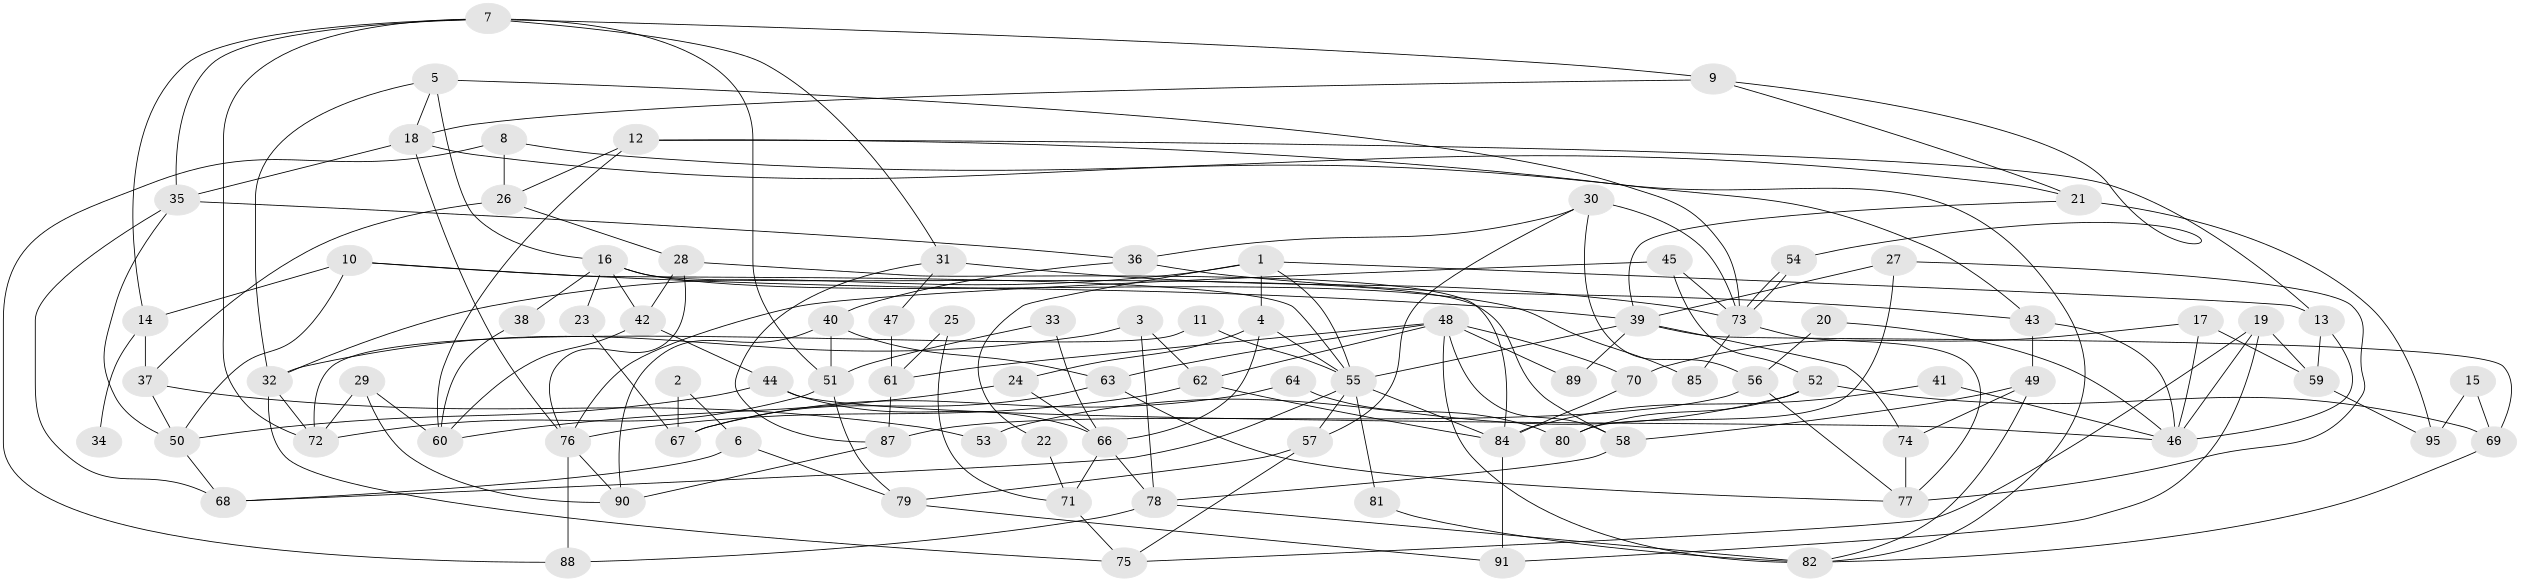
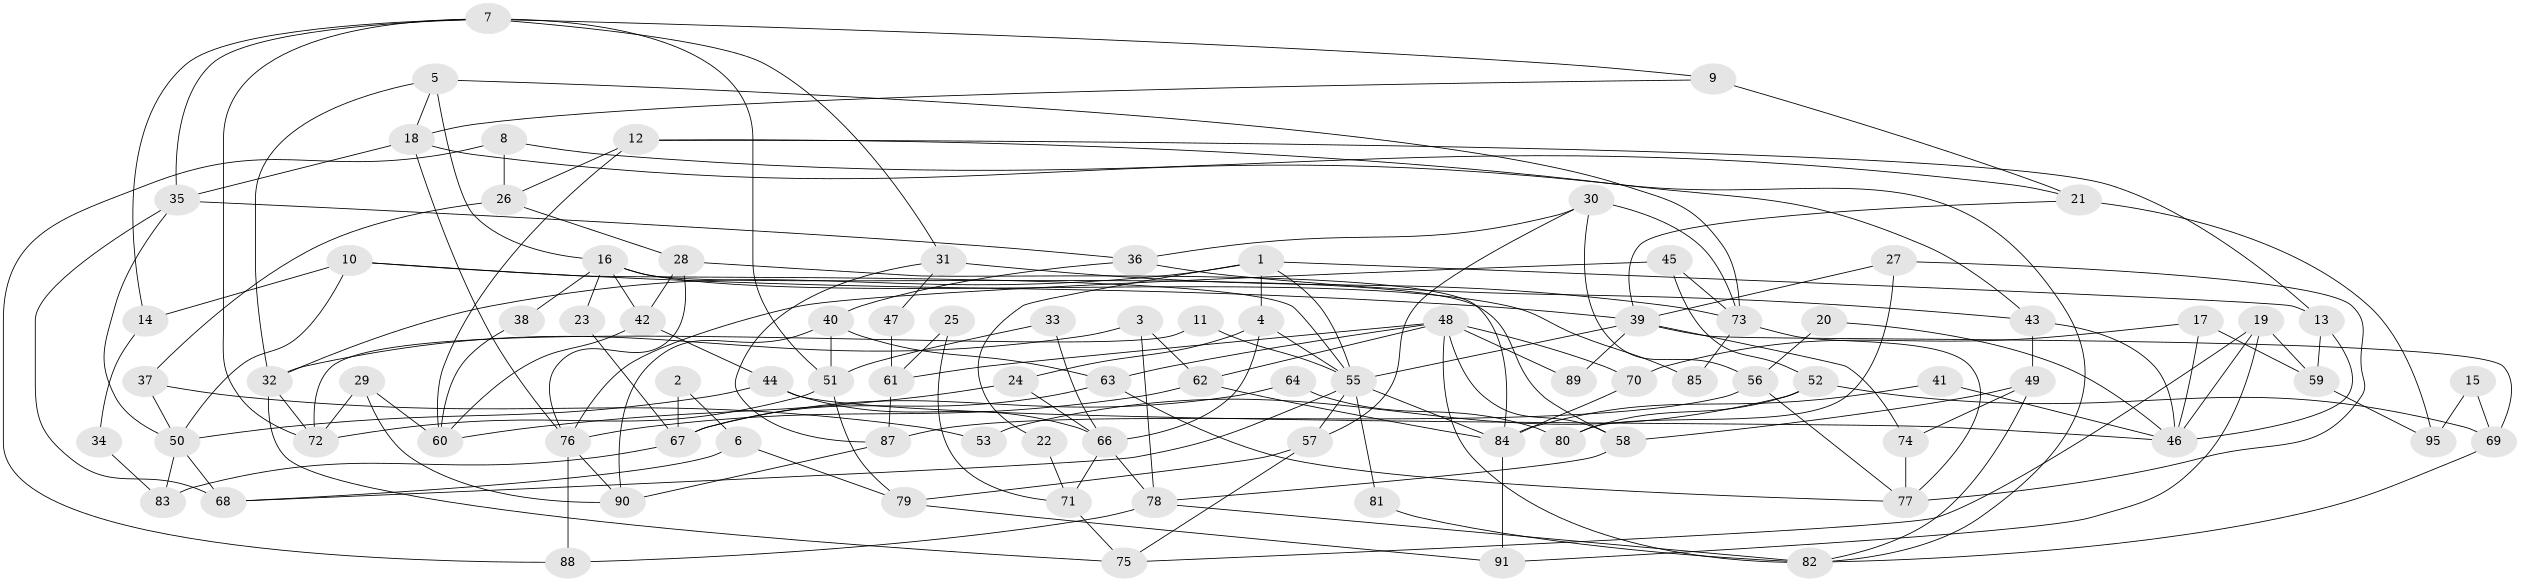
  graph {
    node [color=gray90 style=filled]
    1
    4
    13
    22
    32
    55
    24
    66
    46
    59
    71
    72
    75
    68
    81
    84
    57
    2
    6
    67
    79
+   83
    3
    62
    78
    76
    88
    82
    60
    5
    16
    18
    73
    23
    38
    42
    58
    85
    35
    77
    91
    7
    9
    14
    31
    51
    21
-   54
    34
    37
    47
    87
    50
    36
    8
    26
    39
    n58 [label=95]
    28
    10
    69
    74
    89
    11
    12
    43
    49
    53
    15
    17
    70
    44
    90
    19
    20
    56
    25
    61
    27
    80
    29
    30
    40
    33
    63
    41
    45
    52
    48
    64
    1 -- 4
    1 -- 13
    1 -- 22
    1 -- 32
    1 -- 55
    4 -- 55
    4 -- 24
    4 -- 66
    13 -- 46
    13 -- 59
    22 -- 71
    32 -- 72
    32 -- 75
    55 -- 68
    55 -- 81
    55 -- 84
    55 -- 57
    24 -- 66
    24 -- 60
    66 -- 71
    66 -- 78
    59 -- n58
    71 -- 75
    81 -- 82
    84 -- 91
    57 -- 75
    57 -- 79
    2 -- 6
    2 -- 67
    6 -- 68
    6 -- 79
+   67 -- 83
    79 -- 91
    3 -- 32
    3 -- 62
    3 -- 78
    62 -- 84
    62 -- 76
    78 -- 88
    78 -- 82
    76 -- 88
    76 -- 90
    5 -- 32
    5 -- 16
    5 -- 18
    5 -- 73
    16 -- 23
    16 -- 38
    16 -- 42
    16 -- 58
    16 -- 85
    18 -- 76
    18 -- 82
    18 -- 35
    73 -- 85
    73 -- 77
    23 -- 67
    38 -- 60
    42 -- 60
    42 -- 44
    58 -- 78
    35 -- 68
    35 -- 50
    35 -- 36
    7 -- 72
    7 -- 35
    7 -- 9
    7 -- 14
    7 -- 31
    7 -- 51
    9 -- 18
    9 -- 21
-   9 -- 54
    14 -- 34
-   14 -- 37
    31 -- 73
    31 -- 47
    31 -- 87
    51 -- 72
    51 -- 79
    21 -- 39
    21 -- n58
-   54 -- 73
-   54 -- 73
+   34 -- 83
    37 -- 50
    37 -- 53
    47 -- 61
    87 -- 90
    50 -- 68
+   50 -- 83
    36 -- 43
    36 -- 40
    8 -- 88
    8 -- 21
    8 -- 26
    26 -- 37
    26 -- 28
    39 -- 55
    39 -- 69
    39 -- 74
    39 -- 89
    28 -- 84
    28 -- 76
    28 -- 42
    10 -- 55
    10 -- 14
    10 -- 50
    10 -- 39
    69 -- 82
    74 -- 77
    11 -- 55
    11 -- 72
    12 -- 13
    12 -- 60
    12 -- 26
    12 -- 43
    43 -- 46
    43 -- 49
    49 -- 82
    49 -- 58
    49 -- 74
    15 -- n58
    15 -- 69
    17 -- 46
    17 -- 59
    17 -- 70
    70 -- 84
    44 -- 66
    44 -- 46
    44 -- 50
    19 -- 46
    19 -- 59
    19 -- 75
    19 -- 91
    20 -- 46
    20 -- 56
    56 -- 77
    56 -- 87
    25 -- 71
    25 -- 61
    61 -- 87
    27 -- 77
    27 -- 39
    27 -- 80
    29 -- 72
    29 -- 60
    29 -- 90
    30 -- 57
    30 -- 73
    30 -- 36
    30 -- 56
    40 -- 51
    40 -- 90
    40 -- 63
    33 -- 66
    33 -- 51
    63 -- 67
    63 -- 77
    41 -- 46
    41 -- 84
    45 -- 76
    45 -- 73
    45 -- 52
    52 -- 69
    52 -- 53
    52 -- 80
    48 -- 62
    48 -- 82
    48 -- 58
    48 -- 89
    48 -- 70
    48 -- 61
    48 -- 63
    64 -- 67
    64 -- 80
  }
